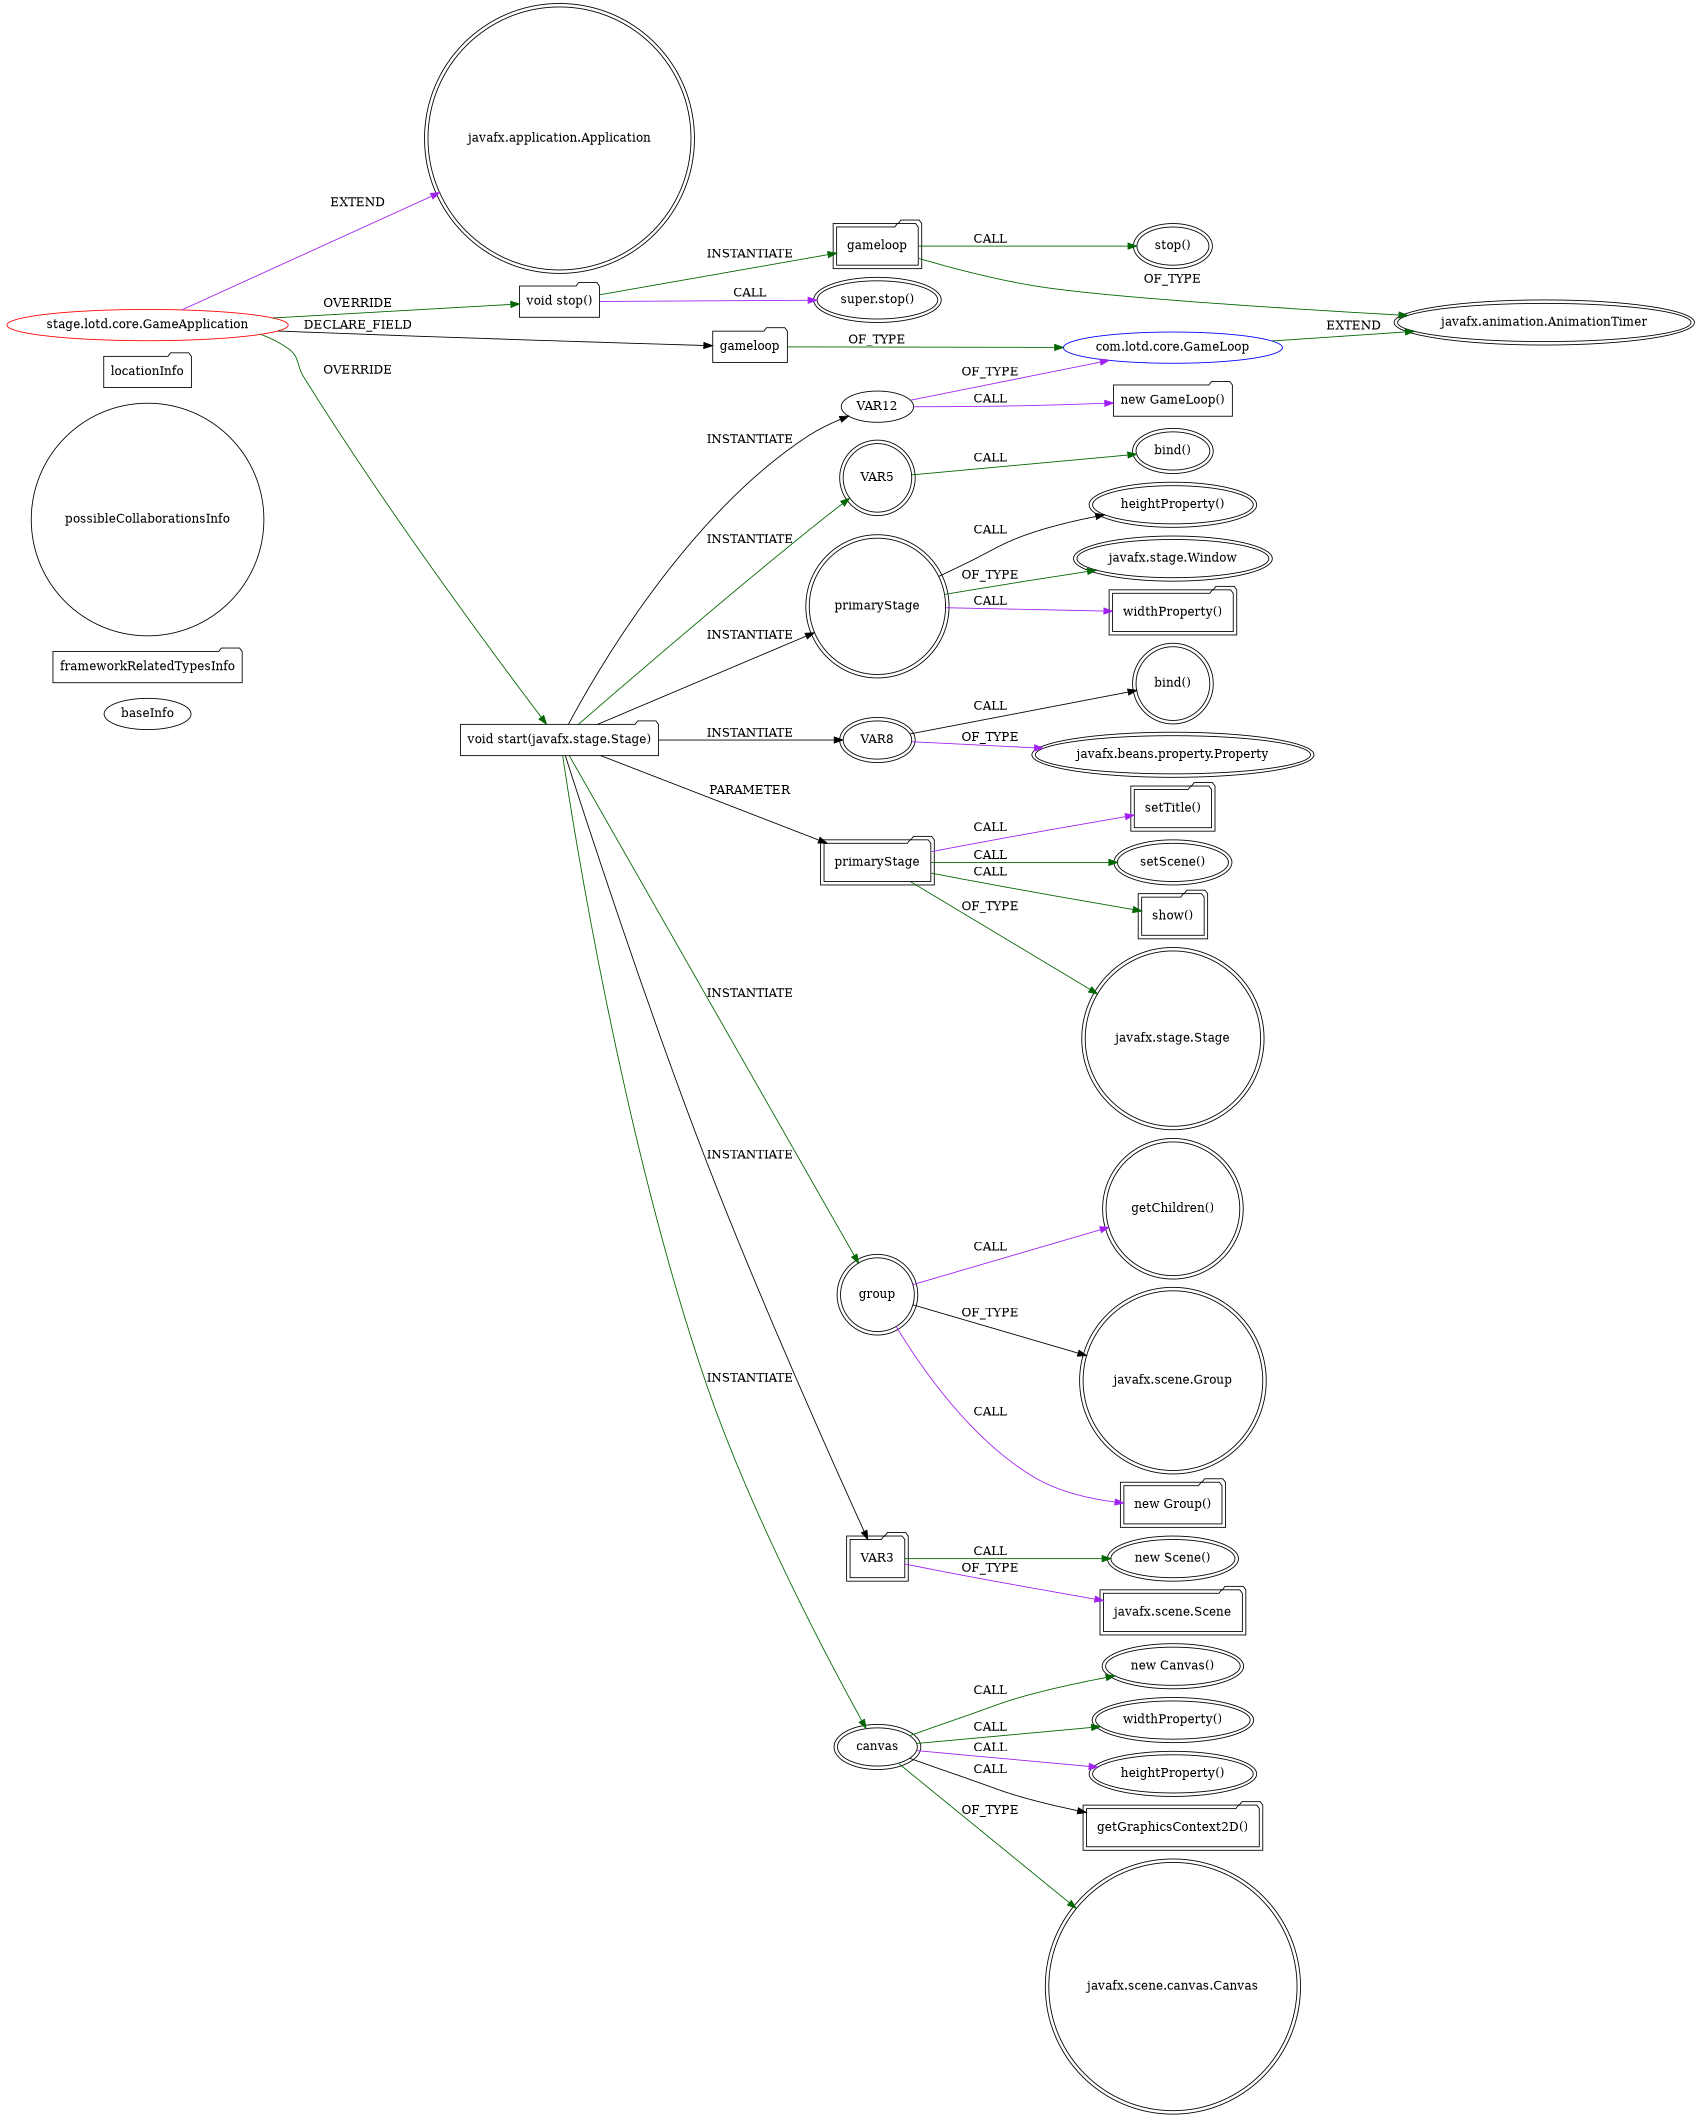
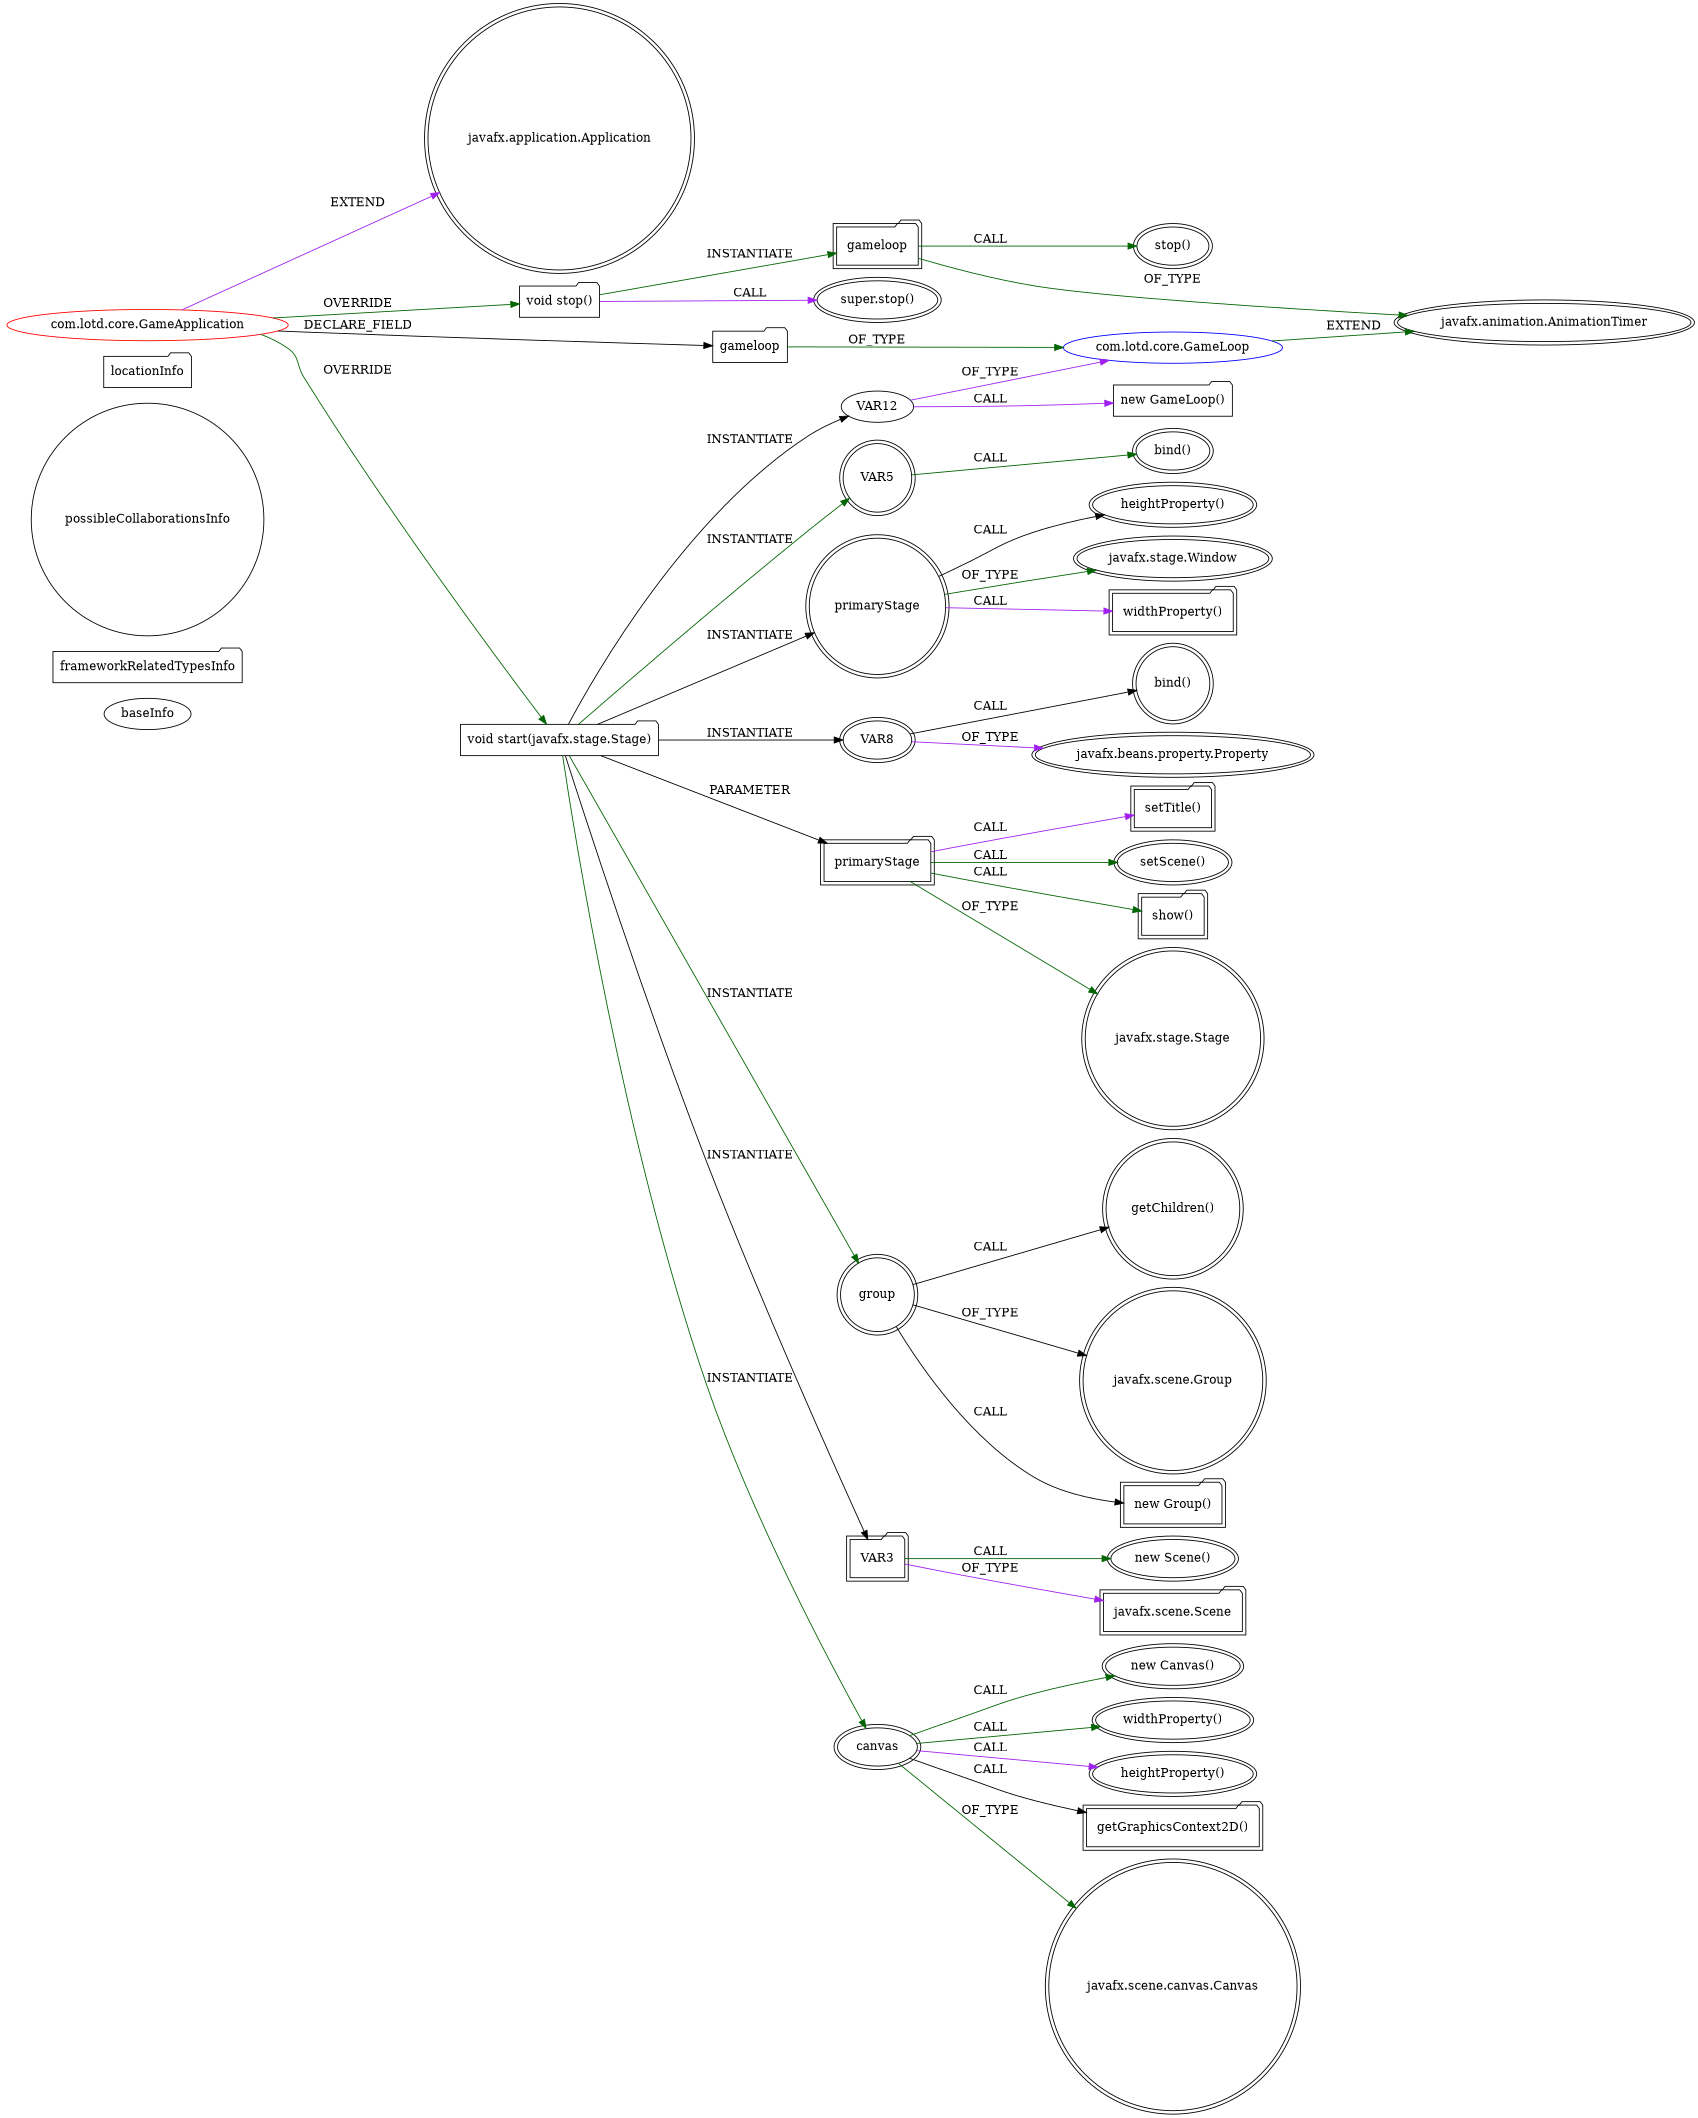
  digraph {
    rankdir=LR
    node [shape=ellipse isFrameworkType=true vertexType=INSIDE_CALL peripheries=2]
    edge [color=darkgreen]
    baseInfo [category=extension_graph graphId=1107 isAnonymous=false possibleRelation=true isFrameworkType="" vertexType="" peripheries=""]
    frameworkRelatedTypesInfo [0="javafx.application.Application" shape=folder isFrameworkType="" vertexType="" peripheries=""]
    possibleCollaborationsInfo [0="1107~OVERRIDING_METHOD_DECLARATION-INSTANTIATION-FIELD_DECLARATION-~javafx.application.Application ~javafx.animation.AnimationTimer ~false~false" shape=circle isFrameworkType="" vertexType="" peripheries=""]
    locationInfo [contextSignature=GameApplication filePath="/Quillraven-Legend-of-the-druids/Legend-of-the-druids-master/Legend of the Druids/src/com/lotd/core/GameApplication.java" graphId=1107 projectName="Quillraven-Legend-of-the-druids" shape=folder isFrameworkType="" vertexType="" peripheries=""]
-   n5 [color=red isFrameworkType=false label="stage.lotd.core.GameApplication" vertexType=ROOT_CLIENT_CLASS_DECLARATION peripheries=""]
+   n5 [color=red isFrameworkType=false label="com.lotd.core.GameApplication" vertexType=ROOT_CLIENT_CLASS_DECLARATION peripheries=""]
    n6 [label="javafx.application.Application" shape=circle vertexType=FRAMEWORK_CLASS_TYPE]
    n7 [isFrameworkType=false label=gameloop shape=folder vertexType=FIELD_DECLARATION peripheries=""]
    n8 [isFrameworkType=false label="void start(javafx.stage.Stage)" shape=folder vertexType=OVERRIDING_METHOD_DECLARATION peripheries=""]
    n9 [isFrameworkType=false label="void stop()" shape=folder vertexType=OVERRIDING_METHOD_DECLARATION peripheries=""]
    n10 [color=blue isFrameworkType=false label="com.lotd.core.GameLoop" vertexType=REFERENCE_CLIENT_CLASS_DECLARATION peripheries=""]
    n11 [label=primaryStage shape=folder vertexType=PARAMETER_DECLARATION]
    n12 [label=group shape=circle vertexType=VARIABLE_EXPRESION]
    n13 [label=VAR3 shape=folder vertexType=VARIABLE_EXPRESION]
    n14 [label=canvas vertexType=VARIABLE_EXPRESION]
    n15 [label=VAR5 shape=circle vertexType=VARIABLE_EXPRESION]
    n16 [label=primaryStage shape=circle vertexType=VARIABLE_EXPRESION]
    n17 [label=VAR8 vertexType=VARIABLE_EXPRESION]
    n18 [isFrameworkType=false label=VAR12 vertexType=VARIABLE_EXPRESION peripheries=""]
    n19 [label=gameloop shape=folder vertexType=VARIABLE_EXPRESION]
    n20 [label="super.stop()" vertexType=SUPER_CALL]
    n21 [label="javafx.animation.AnimationTimer" vertexType=FRAMEWORK_CLASS_TYPE]
    n22 [label="javafx.stage.Stage" shape=circle vertexType=FRAMEWORK_CLASS_TYPE]
    n23 [label="setTitle()" shape=folder]
    n24 [label="setScene()"]
    n25 [label="show()" shape=folder]
    n26 [label="javafx.scene.Group" shape=circle vertexType=FRAMEWORK_CLASS_TYPE]
    n27 [label="new Group()" shape=folder vertexType=CONSTRUCTOR_CALL]
    n28 [label="getChildren()" shape=circle]
    n29 [label="javafx.scene.Scene" shape=folder vertexType=FRAMEWORK_CLASS_TYPE]
    n30 [label="new Scene()" vertexType=CONSTRUCTOR_CALL]
    n31 [label="javafx.scene.canvas.Canvas" shape=circle vertexType=FRAMEWORK_CLASS_TYPE]
    n32 [label="new Canvas()" vertexType=CONSTRUCTOR_CALL]
    n33 [label="widthProperty()"]
    n34 [label="heightProperty()"]
    n35 [label="getGraphicsContext2D()" shape=folder]
    n36 [label="bind()"]
    n37 [label="javafx.stage.Window" vertexType=FRAMEWORK_CLASS_TYPE]
    n38 [label="widthProperty()" shape=folder]
    n39 [label="heightProperty()"]
    n40 [label="javafx.beans.property.Property" vertexType=FRAMEWORK_INTERFACE_TYPE]
    n41 [label="bind()" shape=circle]
    n42 [isFrameworkType=false label="new GameLoop()" shape=folder vertexType=CONSTRUCTOR_CALL peripheries=""]
    n43 [label="stop()"]
    n5 -> n6 [color=purple label=EXTEND]
    n5 -> n7 [color=black label=DECLARE_FIELD]
    n5 -> n8 [label=OVERRIDE]
    n5 -> n9 [label=OVERRIDE]
    n7 -> n10 [label=OF_TYPE]
    n8 -> n11 [color=black label=PARAMETER]
    n8 -> n12 [label=INSTANTIATE]
    n8 -> n13 [color=black label=INSTANTIATE]
    n8 -> n14 [label=INSTANTIATE]
    n8 -> n15 [label=INSTANTIATE]
    n8 -> n16 [color=black label=INSTANTIATE]
    n8 -> n17 [color=black label=INSTANTIATE]
    n8 -> n18 [color=black label=INSTANTIATE]
    n9 -> n19 [label=INSTANTIATE]
    n9 -> n20 [color=purple label=CALL]
    n10 -> n21 [label=EXTEND]
    n11 -> n22 [label=OF_TYPE]
    n11 -> n23 [color=purple label=CALL]
    n11 -> n24 [label=CALL]
    n11 -> n25 [label=CALL]
    n12 -> n26 [color=black label=OF_TYPE]
-   n12 -> n27 [color=purple label=CALL]
-   n12 -> n28 [color=purple label=CALL]
+   n12 -> n27 [color=black label=CALL]
+   n12 -> n28 [color=black label=CALL]
    n13 -> n29 [color=purple label=OF_TYPE]
    n13 -> n30 [label=CALL]
    n14 -> n31 [label=OF_TYPE]
    n14 -> n32 [label=CALL]
    n14 -> n33 [label=CALL]
    n14 -> n34 [color=purple label=CALL]
    n14 -> n35 [color=black label=CALL]
    n15 -> n36 [label=CALL]
    n16 -> n37 [label=OF_TYPE]
    n16 -> n38 [color=purple label=CALL]
    n16 -> n39 [color=black label=CALL]
    n17 -> n40 [color=purple label=OF_TYPE]
    n17 -> n41 [color=black label=CALL]
    n18 -> n10 [color=purple label=OF_TYPE]
    n18 -> n42 [color=purple label=CALL]
    n19 -> n21 [label=OF_TYPE]
    n19 -> n43 [label=CALL]
  }
